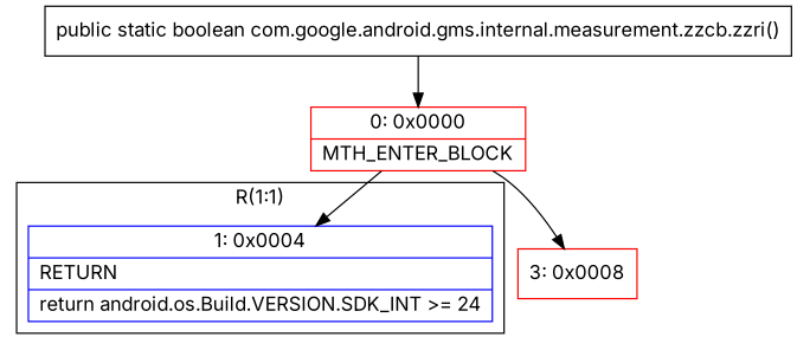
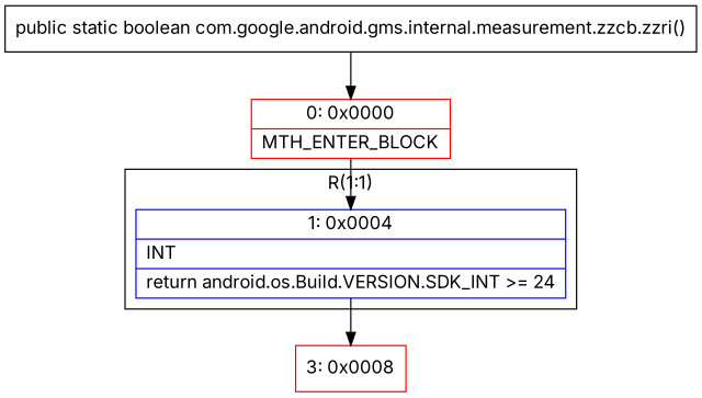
  digraph {
    fontname=Inter
    node [color=red fontname=Inter shape=record]
    edge [fontname=Inter]
-   n1 [color=blue label="{1\:\ 0x0004|RETURN\l|return android.os.Build.VERSION.SDK_INT \>= 24\l}"]
+   n1 [color=blue label="{1\:\ 0x0004|INT\l|return android.os.Build.VERSION.SDK_INT \>= 24\l}"]
    n2 [label="{3\:\ 0x0008}"]
    n3 [label="{0\:\ 0x0000|MTH_ENTER_BLOCK\l}"]
    n4 [label="{public static boolean com.google.android.gms.internal.measurement.zzcb.zzri() }" color=""]
    subgraph cluster_1 {
      label="R(1:1)"
      n1
    }
-   n3 -> n2
+   n1 -> n2
    n3 -> n1
    n4 -> n3
  }
